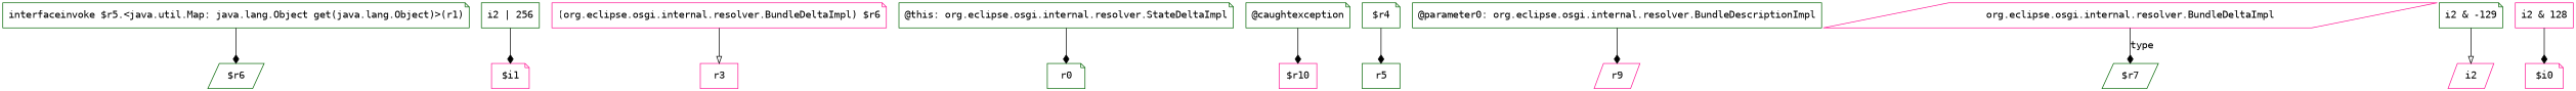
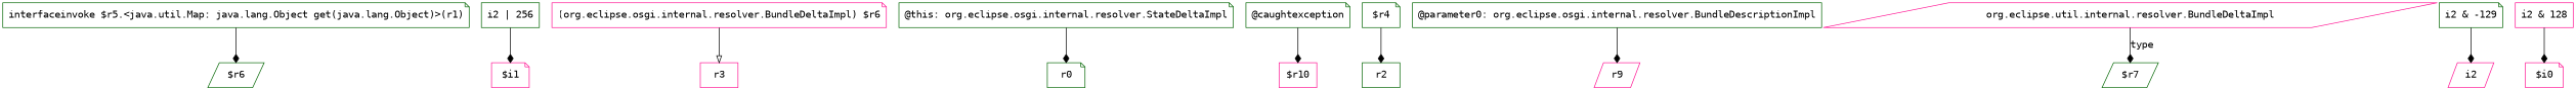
  digraph {
    fontname="DejaVu Sans Mono"
    node [color=darkgreen fontname="DejaVu Sans Mono" shape=note]
    edge [arrowhead=diamond fontname="DejaVu Sans Mono"]
    n1 [label="interfaceinvoke $r5.<java.util.Map: java.lang.Object get(java.lang.Object)>(r1)"]
    n2 [label="$r6" shape=parallelogram]
    n3 [label="i2 | 256" shape=box]
    n4 [color=deeppink label="$i1"]
    n5 [color=deeppink label="(org.eclipse.osgi.internal.resolver.BundleDeltaImpl) $r6"]
    n6 [color=deeppink label=r3 shape=box]
    n7 [label="@this: org.eclipse.osgi.internal.resolver.StateDeltaImpl"]
    n8 [label=r0]
    n9 [label="@caughtexception"]
    n10 [color=deeppink label="$r10" shape=box]
    n11 [label="$r4"]
-   n12 [label=r5 shape=box]
+   n12 [label=r2 shape=box]
    n13 [label="@parameter0: org.eclipse.osgi.internal.resolver.BundleDescriptionImpl" shape=box]
    n14 [color=deeppink label=r9 shape=parallelogram]
-   n15 [color=deeppink label="org.eclipse.osgi.internal.resolver.BundleDeltaImpl" shape=parallelogram]
+   n15 [color=deeppink label="org.eclipse.util.internal.resolver.BundleDeltaImpl" shape=parallelogram]
    n16 [label="$r7" shape=parallelogram]
    n17 [label="i2 & -129"]
    n18 [color=deeppink label=i2 shape=parallelogram]
    n19 [color=deeppink label="i2 & 128" shape=box]
    n20 [color=deeppink label="$i0"]
    n1 -> n2
    n3 -> n4
    n5 -> n6 [arrowhead=onormal]
    n7 -> n8
    n9 -> n10
    n11 -> n12
    n13 -> n14
    n15 -> n16 [label=type]
-   n17 -> n18 [arrowhead=onormal]
+   n17 -> n18
    n19 -> n20
  }
